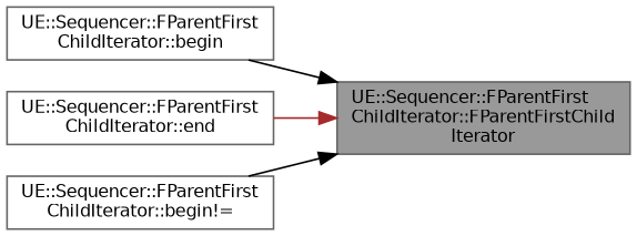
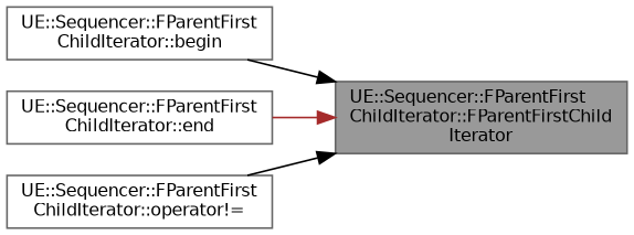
  digraph {
    rankdir=RL
    node [color=grey40 fillcolor=white fontname=Helvetica fontsize=10 shape=box style=filled]
    edge [color=black dir=back fontname=Helvetica fontsize=10 labelfontname=Helvetica labelfontsize=10 style=solid]
    n1 [color=gray40 fillcolor=grey60 fontcolor=black height=0.2 label="UE::Sequencer::FParentFirst\lChildIterator::FParentFirstChild\lIterator" width=0.4]
    n2 [height=0.2 label="UE::Sequencer::FParentFirst\lChildIterator::begin" width=0.4]
    n3 [height=0.2 label="UE::Sequencer::FParentFirst\lChildIterator::end" width=0.4]
-   n4 [height=0.2 label="UE::Sequencer::FParentFirst\lChildIterator::begin!=" width=0.4]
+   n4 [height=0.2 label="UE::Sequencer::FParentFirst\lChildIterator::operator!=" width=0.4]
    n1 -> n2
    n1 -> n3 [color=brown]
    n1 -> n4
  }
